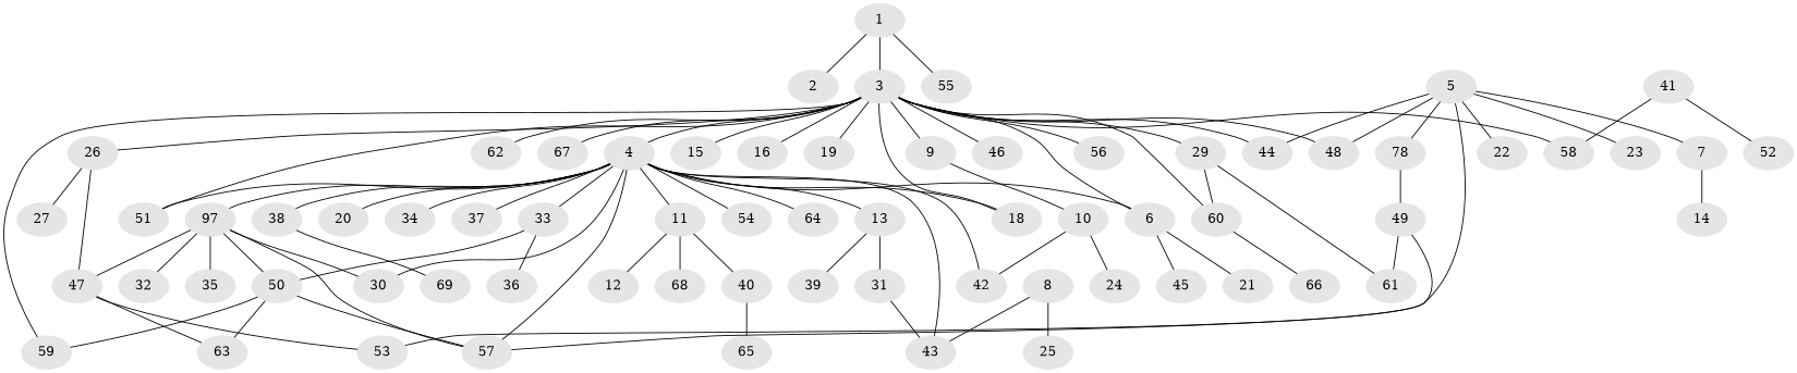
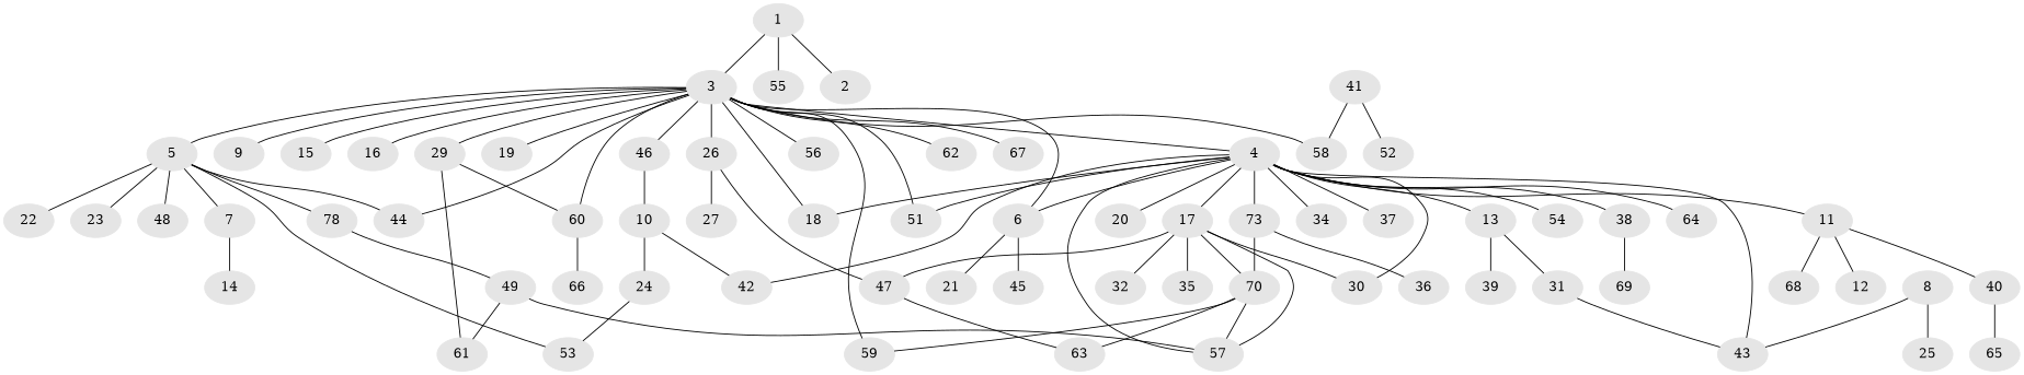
  graph {
    node [color=gray90 style=filled]
    1
    2
    3
    55
    4
    5
    6
    9
    15
    16
    18
    19
    26
    29
    44
    46
    51
    56
    59
    60
    62
    67
    58
    8
    43
    25
    11
    13
-   17 [label=97]
+   17
    20
    30
-   33
+   33 [label=73]
    34
    37
    38
    42
    54
    57
    64
    7
    22
    23
    n43 [label=78]
    48
    53
    21
    45
    10
    47
    27
    61
    41
    52
    66
    12
    40
    68
    31
    39
    32
    35
-   50
+   50 [label=70]
    36
    69
    14
    49
    24
    65
    63
    1 -- 2
    1 -- 3
    1 -- 55
    3 -- 4
-   3 -- 48
+   3 -- 5
    3 -- 6
    3 -- 9
    3 -- 15
    3 -- 16
    3 -- 18
    3 -- 19
    3 -- 26
    3 -- 29
    3 -- 44
    3 -- 46
    3 -- 51
    3 -- 56
    3 -- 59
    3 -- 60
    3 -- 62
    3 -- 67
    3 -- 58
    4 -- 6
    4 -- 18
    4 -- 51
    4 -- 43
    4 -- 11
    4 -- 13
    4 -- 17
    4 -- 20
    4 -- 30
    4 -- 33
    4 -- 34
    4 -- 37
    4 -- 38
    4 -- 42
    4 -- 54
    4 -- 57
    4 -- 64
    5 -- 44
    5 -- 7
    5 -- 22
    5 -- 23
    5 -- n43
    5 -- 48
    5 -- 53
    6 -- 21
    6 -- 45
-   9 -- 10
+   46 -- 10
    26 -- 47
    26 -- 27
    29 -- 60
    29 -- 61
    60 -- 66
    8 -- 43
    8 -- 25
    11 -- 12
    11 -- 40
    11 -- 68
    13 -- 31
    13 -- 39
    17 -- 30
    17 -- 57
    17 -- 47
    17 -- 32
    17 -- 35
    17 -- 50
    33 -- 50
    33 -- 36
    38 -- 69
    7 -- 14
    n43 -- 49
    10 -- 42
    10 -- 24
-   47 -- 53
+   24 -- 53
    47 -- 63
    41 -- 58
    41 -- 52
    40 -- 65
    31 -- 43
    50 -- 59
    50 -- 57
    50 -- 63
    49 -- 57
    49 -- 61
  }
